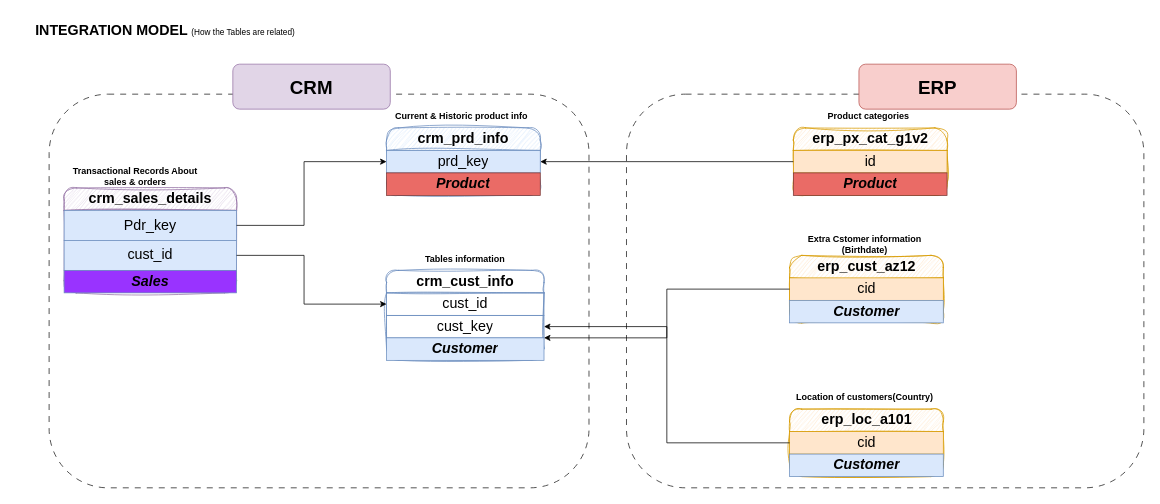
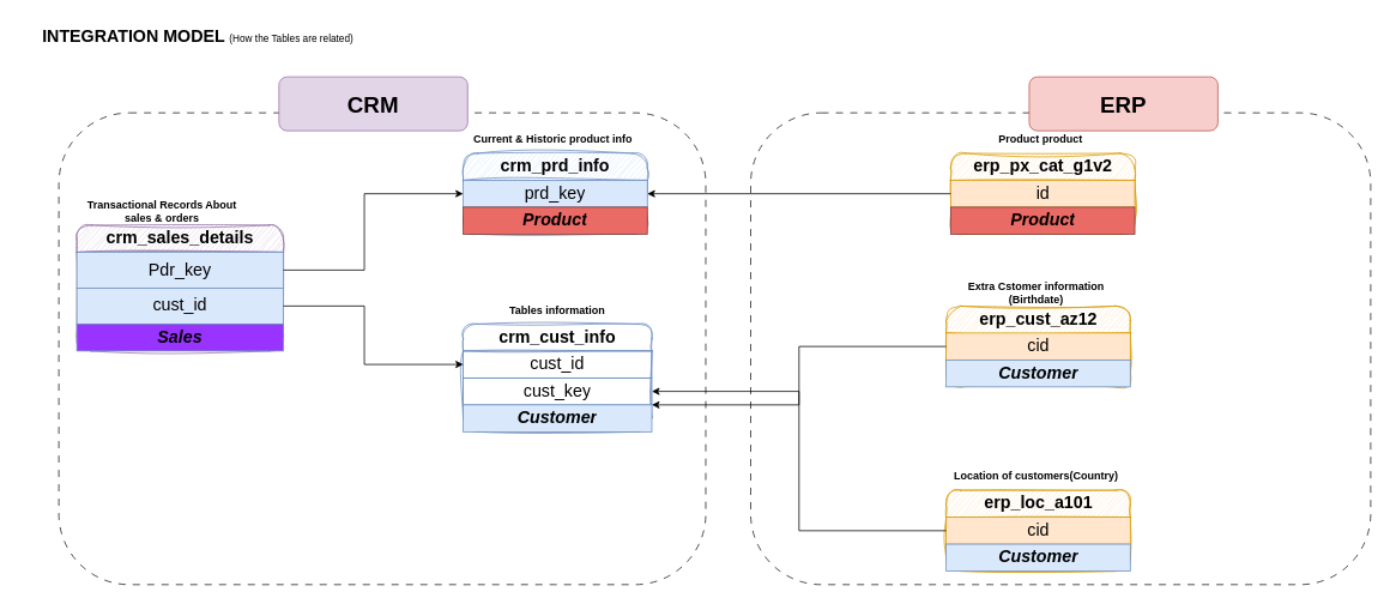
  <mxCell id="0" />
  <mxCell id="1" parent="0" />
  <mxCell id="2" value="" style="rounded=1;whiteSpace=wrap;html=1;fillColor=none;strokeColor=#1A1A1A;dashed=1;dashPattern=8 8;" parent="1" vertex="1"><mxGeometry x="835" y="125" width="690" height="525" as="geometry" /></mxCell>
  <mxCell id="3" value="" style="rounded=1;whiteSpace=wrap;html=1;fillColor=none;strokeColor=#1A1A1A;dashed=1;dashPattern=8 8;" parent="1" vertex="1"><mxGeometry x="65" y="125" width="720" height="525" as="geometry" /></mxCell>
  <mxCell id="4" value="&lt;font style=&quot;&quot;&gt;&lt;b style=&quot;font-size: 19px;&quot;&gt;INTEGRATION MODEL &lt;/b&gt;&lt;font style=&quot;font-size: 11px;&quot;&gt;(How the Tables are related)&lt;/font&gt;&lt;/font&gt;" style="text;html=1;align=center;verticalAlign=middle;whiteSpace=wrap;rounded=0;" parent="1" vertex="1"><mxGeometry x="20" y="20" width="400" height="40" as="geometry" /></mxCell>
  <mxCell id="5" value="&lt;b&gt;crm_cust_info&lt;/b&gt;" style="swimlane;fontStyle=0;childLayout=stackLayout;horizontal=1;startSize=30;horizontalStack=0;resizeParent=1;resizeParentMax=0;resizeLast=0;collapsible=1;marginBottom=0;whiteSpace=wrap;html=1;fillColor=none;rounded=1;sketch=1;curveFitting=1;jiggle=2;strokeColor=#6c8ebf;fontSize=19;align=center;arcSize=18;" parent="1" vertex="1"><mxGeometry x="515" y="360" width="210" height="120" as="geometry"><mxRectangle x="320" y="180" width="160" height="40" as="alternateBounds" /></mxGeometry></mxCell>
  <mxCell id="6" value="cust_id" style="text;strokeColor=#6c8ebf;fillColor=none;align=center;verticalAlign=middle;spacingLeft=4;spacingRight=4;overflow=hidden;points=[[0,0.5],[1,0.5]];portConstraint=eastwest;rotatable=0;whiteSpace=wrap;html=1;fontSize=19;" parent="5" vertex="1"><mxGeometry y="30" width="210" height="30" as="geometry" /></mxCell>
  <mxCell id="7" value="cust_key" style="text;strokeColor=#6c8ebf;fillColor=none;align=center;verticalAlign=middle;spacingLeft=4;spacingRight=4;overflow=hidden;points=[[0,0.5],[1,0.5]];portConstraint=eastwest;rotatable=0;whiteSpace=wrap;html=1;fontSize=19;" parent="5" vertex="1"><mxGeometry y="60" width="210" height="30" as="geometry" /></mxCell>
  <mxCell id="8" value="&lt;div&gt;&lt;b&gt;&lt;i&gt;Customer&lt;/i&gt;&lt;/b&gt;&lt;/div&gt;" style="text;html=1;strokeColor=#6c8ebf;fillColor=#dae8fc;align=center;verticalAlign=middle;whiteSpace=wrap;overflow=hidden;fontSize=19;" vertex="1" parent="5"><mxGeometry y="90" width="210" height="30" as="geometry" /></mxCell>
  <mxCell id="9" value="&lt;b&gt;crm_prd_info&lt;/b&gt;" style="swimlane;fontStyle=0;childLayout=stackLayout;horizontal=1;startSize=30;horizontalStack=0;resizeParent=1;resizeParentMax=0;resizeLast=0;collapsible=1;marginBottom=0;whiteSpace=wrap;html=1;fillColor=#dae8fc;rounded=1;sketch=1;curveFitting=1;jiggle=2;strokeColor=#6c8ebf;fontSize=19;align=center;arcSize=18;" parent="1" vertex="1"><mxGeometry x="515" y="170" width="205" height="90" as="geometry"><mxRectangle x="360" y="160" width="160" height="40" as="alternateBounds" /></mxGeometry></mxCell>
  <mxCell id="10" value="prd_key" style="text;strokeColor=#6c8ebf;fillColor=#dae8fc;align=center;verticalAlign=middle;spacingLeft=4;spacingRight=4;overflow=hidden;points=[[0,0.5],[1,0.5]];portConstraint=eastwest;rotatable=0;whiteSpace=wrap;html=1;fontSize=19;" parent="9" vertex="1"><mxGeometry y="30" width="205" height="30" as="geometry" /></mxCell>
  <mxCell id="11" value="&lt;b&gt;&lt;i&gt;Product&lt;/i&gt;&lt;/b&gt;&lt;div&gt;&lt;br&gt;&lt;/div&gt;" style="text;html=1;strokeColor=#793735;fillColor=#EA6B66;align=center;verticalAlign=middle;whiteSpace=wrap;overflow=hidden;fontSize=19;" vertex="1" parent="9"><mxGeometry y="60" width="205" height="30" as="geometry" /></mxCell>
  <mxCell id="12" value="&lt;b&gt;Tables information&lt;/b&gt;" style="text;html=1;align=center;verticalAlign=middle;whiteSpace=wrap;rounded=0;" parent="1" vertex="1"><mxGeometry x="525" y="330" width="190" height="30" as="geometry" /></mxCell>
  <mxCell id="13" value="&lt;b&gt;Current &amp;amp; Historic product info&lt;/b&gt;" style="text;html=1;align=center;verticalAlign=middle;whiteSpace=wrap;rounded=0;" parent="1" vertex="1"><mxGeometry x="520" y="140" width="190" height="30" as="geometry" /></mxCell>
  <mxCell id="14" value="&lt;b&gt;crm_sales_details&lt;/b&gt;" style="swimlane;fontStyle=0;childLayout=stackLayout;horizontal=1;startSize=30;horizontalStack=0;resizeParent=1;resizeParentMax=0;resizeLast=0;collapsible=1;marginBottom=0;whiteSpace=wrap;html=1;fillColor=#e1d5e7;rounded=1;sketch=1;curveFitting=1;jiggle=2;strokeColor=#9673a6;fontSize=19;align=center;arcSize=18;" parent="1" vertex="1"><mxGeometry x="85" y="250" width="230" height="140" as="geometry"><mxRectangle x="320" y="180" width="160" height="40" as="alternateBounds" /></mxGeometry></mxCell>
  <mxCell id="15" value="Pdr_key" style="text;html=1;align=center;verticalAlign=middle;whiteSpace=wrap;rounded=0;fillColor=#dae8fc;strokeColor=#6c8ebf;fontSize=19;" parent="14" vertex="1"><mxGeometry y="30" width="230" height="40" as="geometry" /></mxCell>
  <mxCell id="16" value="cust_id" style="text;strokeColor=#6c8ebf;fillColor=#dae8fc;align=center;verticalAlign=middle;spacingLeft=4;spacingRight=4;overflow=hidden;points=[[0,0.5],[1,0.5]];portConstraint=eastwest;rotatable=0;whiteSpace=wrap;html=1;fontSize=19;" parent="14" vertex="1"><mxGeometry y="70" width="230" height="40" as="geometry" /></mxCell>
  <mxCell id="17" value="&lt;b&gt;&lt;i&gt;Sales&lt;/i&gt;&lt;/b&gt;" style="text;html=1;strokeColor=#6c8ebf;fillColor=#9933FF;align=center;verticalAlign=middle;whiteSpace=wrap;overflow=hidden;fontSize=19;" vertex="1" parent="14"><mxGeometry y="110" width="230" height="30" as="geometry" /></mxCell>
  <mxCell id="18" value="&lt;b&gt;Transactional Records About sales &amp;amp; orders&lt;/b&gt;" style="text;html=1;align=center;verticalAlign=middle;whiteSpace=wrap;rounded=0;" parent="1" vertex="1"><mxGeometry x="85" y="220" width="190" height="30" as="geometry" /></mxCell>
  <mxCell id="19" style="edgeStyle=orthogonalEdgeStyle;rounded=0;orthogonalLoop=1;jettySize=auto;html=1;entryX=0;entryY=0.5;entryDx=0;entryDy=0;" parent="1" source="15" target="10" edge="1"><mxGeometry relative="1" as="geometry"><Array as="points"><mxPoint x="405" y="300" /><mxPoint x="405" y="215" /></Array></mxGeometry></mxCell>
  <mxCell id="20" style="edgeStyle=orthogonalEdgeStyle;rounded=0;orthogonalLoop=1;jettySize=auto;html=1;entryX=0;entryY=0.5;entryDx=0;entryDy=0;" parent="1" source="16" target="6" edge="1"><mxGeometry relative="1" as="geometry"><Array as="points"><mxPoint x="405" y="340" /><mxPoint x="405" y="405" /></Array></mxGeometry></mxCell>
  <mxCell id="21" value="&lt;b&gt;erp_cust_az12&lt;/b&gt;" style="swimlane;fontStyle=0;childLayout=stackLayout;horizontal=1;startSize=30;horizontalStack=0;resizeParent=1;resizeParentMax=0;resizeLast=0;collapsible=1;marginBottom=0;whiteSpace=wrap;html=1;fillColor=#ffe6cc;rounded=1;sketch=1;curveFitting=1;jiggle=2;strokeColor=#d79b00;fontSize=19;align=center;arcSize=18;" parent="1" vertex="1"><mxGeometry x="1052.5" y="340" width="205" height="90" as="geometry"><mxRectangle x="320" y="180" width="160" height="40" as="alternateBounds" /></mxGeometry></mxCell>
  <mxCell id="22" value="cid" style="text;strokeColor=#d79b00;fillColor=#ffe6cc;align=center;verticalAlign=middle;spacingLeft=4;spacingRight=4;overflow=hidden;points=[[0,0.5],[1,0.5]];portConstraint=eastwest;rotatable=0;whiteSpace=wrap;html=1;fontSize=19;" parent="21" vertex="1"><mxGeometry y="30" width="205" height="30" as="geometry" /></mxCell>
  <mxCell id="23" value="&lt;div&gt;&lt;b&gt;&lt;i&gt;Customer&lt;/i&gt;&lt;/b&gt;&lt;/div&gt;" style="text;html=1;strokeColor=#6c8ebf;fillColor=#dae8fc;align=center;verticalAlign=middle;whiteSpace=wrap;overflow=hidden;fontSize=19;" vertex="1" parent="21"><mxGeometry y="60" width="205" height="30" as="geometry" /></mxCell>
  <mxCell id="24" value="&lt;b&gt;Extra Cstomer information (Birthdate)&lt;/b&gt;" style="text;html=1;align=center;verticalAlign=middle;whiteSpace=wrap;rounded=0;" parent="1" vertex="1"><mxGeometry x="1057.5" y="310" width="190" height="30" as="geometry" /></mxCell>
  <mxCell id="25" value="&lt;b&gt;erp_loc_a101&lt;/b&gt;" style="swimlane;fontStyle=0;childLayout=stackLayout;horizontal=1;startSize=30;horizontalStack=0;resizeParent=1;resizeParentMax=0;resizeLast=0;collapsible=1;marginBottom=0;whiteSpace=wrap;html=1;fillColor=#ffe6cc;rounded=1;sketch=1;curveFitting=1;jiggle=2;strokeColor=#d79b00;fontSize=19;align=center;arcSize=18;" parent="1" vertex="1"><mxGeometry x="1052.5" y="545" width="205" height="90" as="geometry"><mxRectangle x="320" y="180" width="160" height="40" as="alternateBounds" /></mxGeometry></mxCell>
  <mxCell id="26" value="cid" style="text;strokeColor=#d79b00;fillColor=#ffe6cc;align=center;verticalAlign=middle;spacingLeft=4;spacingRight=4;overflow=hidden;points=[[0,0.5],[1,0.5]];portConstraint=eastwest;rotatable=0;whiteSpace=wrap;html=1;fontSize=19;" parent="25" vertex="1"><mxGeometry y="30" width="205" height="30" as="geometry" /></mxCell>
  <mxCell id="27" value="&lt;div&gt;&lt;b&gt;&lt;i&gt;Customer&lt;/i&gt;&lt;/b&gt;&lt;/div&gt;" style="text;html=1;strokeColor=#6c8ebf;fillColor=#dae8fc;align=center;verticalAlign=middle;whiteSpace=wrap;overflow=hidden;fontSize=19;" vertex="1" parent="25"><mxGeometry y="60" width="205" height="30" as="geometry" /></mxCell>
  <mxCell id="28" value="&lt;b&gt;Location of customers(Country)&lt;/b&gt;" style="text;html=1;align=center;verticalAlign=middle;whiteSpace=wrap;rounded=0;" parent="1" vertex="1"><mxGeometry x="1057.5" y="515" width="190" height="30" as="geometry" /></mxCell>
  <mxCell id="29" value="&lt;b&gt;erp_px_cat_g1v2&lt;/b&gt;" style="swimlane;fontStyle=0;childLayout=stackLayout;horizontal=1;startSize=30;horizontalStack=0;resizeParent=1;resizeParentMax=0;resizeLast=0;collapsible=1;marginBottom=0;whiteSpace=wrap;html=1;fillColor=#ffe6cc;rounded=1;sketch=1;curveFitting=1;jiggle=2;strokeColor=#d79b00;fontSize=19;align=center;arcSize=18;" parent="1" vertex="1"><mxGeometry x="1057.5" y="170" width="205" height="90" as="geometry"><mxRectangle x="320" y="180" width="160" height="40" as="alternateBounds" /></mxGeometry></mxCell>
  <mxCell id="30" value="id" style="text;strokeColor=#d79b00;fillColor=#ffe6cc;align=center;verticalAlign=middle;spacingLeft=4;spacingRight=4;overflow=hidden;points=[[0,0.5],[1,0.5]];portConstraint=eastwest;rotatable=0;whiteSpace=wrap;html=1;fontSize=19;" parent="29" vertex="1"><mxGeometry y="30" width="205" height="30" as="geometry" /></mxCell>
  <mxCell id="31" value="&lt;b&gt;&lt;i&gt;Product&lt;/i&gt;&lt;/b&gt;&lt;div&gt;&lt;br&gt;&lt;/div&gt;" style="text;html=1;strokeColor=#793735;fillColor=#EA6B66;align=center;verticalAlign=middle;whiteSpace=wrap;overflow=hidden;fontSize=19;" vertex="1" parent="29"><mxGeometry y="60" width="205" height="30" as="geometry" /></mxCell>
- <mxCell id="32" value="&lt;b&gt;Product categories&lt;/b&gt;" style="text;html=1;align=center;verticalAlign=middle;whiteSpace=wrap;rounded=0;" parent="1" vertex="1"><mxGeometry x="1062.5" y="140" width="190" height="30" as="geometry" /></mxCell>
+ <mxCell id="32" value="&lt;b&gt;Product product&lt;/b&gt;" style="text;html=1;align=center;verticalAlign=middle;whiteSpace=wrap;rounded=0;" parent="1" vertex="1"><mxGeometry x="1062.5" y="140" width="190" height="30" as="geometry" /></mxCell>
  <mxCell id="33" style="edgeStyle=orthogonalEdgeStyle;rounded=0;orthogonalLoop=1;jettySize=auto;html=1;" parent="1" source="30" target="10" edge="1"><mxGeometry relative="1" as="geometry" /></mxCell>
  <mxCell id="34" style="edgeStyle=orthogonalEdgeStyle;rounded=0;orthogonalLoop=1;jettySize=auto;html=1;entryX=1;entryY=0.75;entryDx=0;entryDy=0;" parent="1" source="22" target="5" edge="1"><mxGeometry relative="1" as="geometry" /></mxCell>
  <mxCell id="35" style="edgeStyle=orthogonalEdgeStyle;rounded=0;orthogonalLoop=1;jettySize=auto;html=1;entryX=1;entryY=0.5;entryDx=0;entryDy=0;" parent="1" source="26" target="7" edge="1"><mxGeometry relative="1" as="geometry" /></mxCell>
  <mxCell id="36" value="" style="rounded=1;whiteSpace=wrap;html=1;fillColor=#e1d5e7;strokeColor=#9673a6;" parent="1" vertex="1"><mxGeometry x="310" y="85" width="210" height="60" as="geometry" /></mxCell>
  <mxCell id="37" value="&lt;b&gt;&lt;font style=&quot;font-size: 25px;&quot;&gt;CRM&lt;/font&gt;&lt;/b&gt;" style="text;html=1;align=center;verticalAlign=middle;whiteSpace=wrap;rounded=0;" parent="1" vertex="1"><mxGeometry x="340" y="100" width="150" height="30" as="geometry" /></mxCell>
  <mxCell id="38" value="" style="rounded=1;whiteSpace=wrap;html=1;fillColor=#f8cecc;strokeColor=#b85450;" parent="1" vertex="1"><mxGeometry x="1145" y="85" width="210" height="60" as="geometry" /></mxCell>
  <mxCell id="39" value="&lt;span style=&quot;font-size: 25px;&quot;&gt;&lt;b&gt;ERP&lt;/b&gt;&lt;/span&gt;" style="text;html=1;align=center;verticalAlign=middle;whiteSpace=wrap;rounded=0;" parent="1" vertex="1"><mxGeometry x="1175" y="100" width="150" height="30" as="geometry" /></mxCell>
